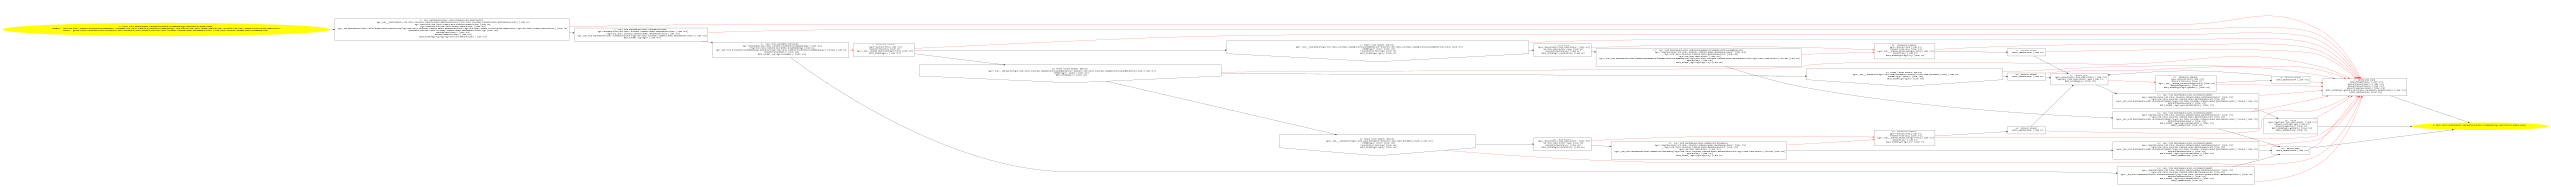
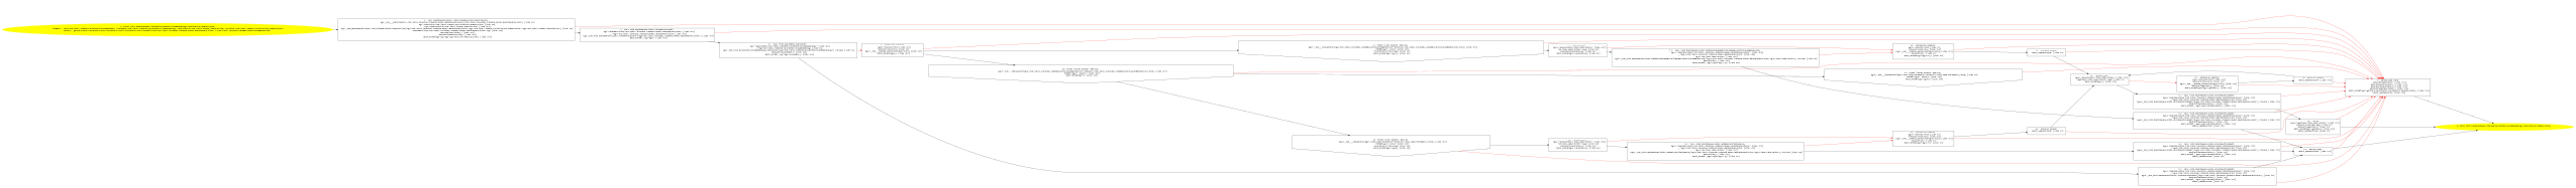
  digraph {
    fontname="Courier Prime"
    rankdir=LR
    node [fontname="Courier Prime" shape=box]
    edge [fontname="Courier Prime"]
    n1 [color=yellow label="1: Start void ParentRunner.runLeaf(BlockJUnit4ClassRunner$1,Description,RunNotifier)\nFormals:  this:org.junit.runners.BlockJUnit4ClassRunner* statement:org.junit.runners.BlockJUnit4ClassRunner$1* description:org.junit.runner.Description* notifier:org.junit.runner.notification.RunNotifier*\nLocals:  $bcvar6:void CatchVar62:void CatchVar45:void CatchVar28:void eachNotifier:org.junit.internal.runners.model.EachTestNotifier* e:org.junit.internal.AssumptionViolatedException* \n  " style=filled shape=""]
    n2 [label="3:  Call EachTestNotifier.<init>(RunNotifier,Description) \n   n$0=_fun___new(sizeof(t=org.junit.internal.runners.model.EachTestNotifier):org.junit.internal.runners.model.EachTestNotifier*) [line 363]\n  n$1=*&notifier:org.junit.runner.notification.RunNotifier* [line 363]\n  n$2=*&description:org.junit.runner.Description* [line 363]\n  n$3=_fun_EachTestNotifier.<init>(RunNotifier,Description)(n$0:org.junit.internal.runners.model.EachTestNotifier*,n$1:org.junit.runner.notification.RunNotifier*,n$2:org.junit.runner.Description*) [line 363]\n  *&eachNotifier:org.junit.internal.runners.model.EachTestNotifier*=n$0 [line 363]\n  NULLIFY(&notifier); [line 363]\n  NULLIFY(&description); [line 363]\n  EXIT_SCOPE(n$0,n$1,n$2,n$3,notifier,description); [line 363]\n "]
    n3 [label="5:  Call void EachTestNotifier.fireTestStarted() \n   n$4=*&eachNotifier:org.junit.internal.runners.model.EachTestNotifier* [line 364]\n  _=*n$4:org.junit.internal.runners.model.EachTestNotifier [line 364]\n  n$6=_fun_void EachTestNotifier.fireTestStarted()(n$4:org.junit.internal.runners.model.EachTestNotifier*) [line 364]\n  EXIT_SCOPE(_,n$4,n$6); [line 364]\n "]
    n4 [label="4:  exceptions sink \n   NULLIFY(&$bcvar6); [line 374]\n  NULLIFY(&CatchVar45); [line 374]\n  NULLIFY(&CatchVar28); [line 374]\n  NULLIFY(&eachNotifier); [line 374]\n  EXIT_SCOPE(n$35,$bcvar6,CatchVar45,CatchVar28,eachNotifier); [line 374]\n  APPLY_ABSTRACTION; [line 374]\n "]
    n5 [label="6:  Call void Statement.evaluate() \n   n$7=*&statement:org.junit.runners.BlockJUnit4ClassRunner$1* [line 366]\n  _=*n$7:org.junit.runners.BlockJUnit4ClassRunner$1 [line 366]\n  n$9=_fun_void BlockJUnit4ClassRunner$1.evaluate()(n$7:org.junit.runners.BlockJUnit4ClassRunner$1*) virtual [line 366]\n  NULLIFY(&statement); [line 366]\n  EXIT_SCOPE(_,n$7,n$9,statement); [line 366]\n "]
    n6 [color=yellow label="2: Exit void ParentRunner.runLeaf(BlockJUnit4ClassRunner$1,Description,RunNotifier) \n  " style=filled shape=""]
    n7 [label="29:  Call void EachTestNotifier.fireTestFinished() \n   n$10=*&eachNotifier:org.junit.internal.runners.model.EachTestNotifier* [line 372]\n  _=*n$10:org.junit.internal.runners.model.EachTestNotifier [line 372]\n  n$12=_fun_void EachTestNotifier.fireTestFinished()(n$10:org.junit.internal.runners.model.EachTestNotifier*) [line 372]\n  NULLIFY(&eachNotifier); [line 372]\n  EXIT_SCOPE(_,n$10,n$12,eachNotifier); [line 372]\n  APPLY_ABSTRACTION; [line 372]\n "]
    n8 [label="7:  exception handler \n   n$34=*&return:void [line 367]\n  *&return:void=null [line 367]\n  n$35=_fun___unwrap_exception(n$34:void) [line 367]\n  EXIT_SCOPE(n$34); [line 367]\n "]
    n9 [label="19:  method_body \n   APPLY_ABSTRACTION; [line 374]\n "]
    n10 [label="8: Prune (true branch, switch) \n   n$37=_fun___instanceof(n$35:org.junit.internal.AssumptionViolatedException*,sizeof(t=org.junit.internal.AssumptionViolatedException):void) [line 367]\n  PRUNE(n$37, true); [line 367]\n  *&CatchVar28:void=n$35 [line 367]\n  EXIT_SCOPE(n$35,n$37); [line 367]\n " shape=invhouse]
    n11 [label="20: Prune (false branch, switch) \n   n$37=_fun___instanceof(n$35:org.junit.internal.AssumptionViolatedException*,sizeof(t=org.junit.internal.AssumptionViolatedException):void) [line 367]\n  PRUNE(!n$37, false); [line 367]\n  EXIT_SCOPE(n$37); [line 367]\n " shape=invhouse]
    n12 [label="9:  method_body \n   n$13=*&CatchVar28:java.lang.Object* [line 367]\n  *&e:java.lang.Object*=n$13 [line 367]\n  NULLIFY(&CatchVar28); [line 367]\n  EXIT_SCOPE(n$13,CatchVar28); [line 367]\n "]
    n13 [label="21: Prune (true branch, switch) \n   n$36=_fun___instanceof(n$35:java.lang.Throwable*,sizeof(t=java.lang.Throwable):void) [line 369]\n  PRUNE(n$36, true); [line 369]\n  *&CatchVar45:void=n$35 [line 369]\n  EXIT_SCOPE(n$35,n$36); [line 369]\n " shape=invhouse]
    n14 [label="27: Prune (false branch, switch) \n   n$36=_fun___instanceof(n$35:java.lang.Throwable*,sizeof(t=java.lang.Throwable):void) [line 369]\n  PRUNE(!n$36, false); [line 369]\n  EXIT_SCOPE(n$35,n$36); [line 369]\n " shape=invhouse]
    n15 [label="17:  Call void EachTestNotifier.addFailedAssumption(AssumptionViolatedException) \n   n$14=*&eachNotifier:org.junit.internal.runners.model.EachTestNotifier* [line 368]\n  _=*n$14:org.junit.internal.runners.model.EachTestNotifier [line 368]\n  n$16=*&e:java.lang.Object* [line 368]\n  n$17=_fun_void EachTestNotifier.addFailedAssumption(AssumptionViolatedException)(n$14:org.junit.internal.runners.model.EachTestNotifier*,n$16:java.lang.Object*) virtual [line 368]\n  NULLIFY(&e); [line 368]\n  EXIT_SCOPE(_,n$14,n$16,n$17,e); [line 368]\n "]
    n16 [label="10:  exception handler \n   n$34=*&return:void [line 372]\n  *&return:void=null [line 372]\n  n$35=_fun___unwrap_exception(n$34:void) [line 372]\n  NULLIFY(&e); [line 372]\n  EXIT_SCOPE(n$34,n$35,e); [line 372]\n "]
    n17 [label="22:  method_body \n   n$21=*&CatchVar45:java.lang.Object* [line 369]\n  *&e:java.lang.Object*=n$21 [line 369]\n  NULLIFY(&CatchVar45); [line 369]\n  EXIT_SCOPE(n$21,CatchVar45); [line 369]\n "]
-   n18 [label="28:  Finally branch \n   APPLY_ABSTRACTION; [line 372]\n "]
    n19 [label="18:  Call void EachTestNotifier.fireTestFinished() \n   n$18=*&eachNotifier:org.junit.internal.runners.model.EachTestNotifier* [line 372]\n  _=*n$18:org.junit.internal.runners.model.EachTestNotifier [line 372]\n  n$20=_fun_void EachTestNotifier.fireTestFinished()(n$18:org.junit.internal.runners.model.EachTestNotifier*) virtual [line 372]\n  NULLIFY(&eachNotifier); [line 372]\n  EXIT_SCOPE(_,n$18,n$20,eachNotifier); [line 372]\n  APPLY_ABSTRACTION; [line 372]\n "]
    n20 [label="11:  Formals branch \n   APPLY_ABSTRACTION; [line 372]\n "]
    n21 [label="12:  method_body \n   n$29=*&CatchVar62:java.lang.Object* [line 372]\n  *&$bcvar6:java.lang.Object*=n$29 [line 372]\n  EXIT_SCOPE(n$29); [line 372]\n "]
    n22 [label="15:  Call void EachTestNotifier.fireTestFinished() \n   n$30=*&eachNotifier:org.junit.internal.runners.model.EachTestNotifier* [line 372]\n  _=*n$30:org.junit.internal.runners.model.EachTestNotifier [line 372]\n  n$32=_fun_void EachTestNotifier.fireTestFinished()(n$30:org.junit.internal.runners.model.EachTestNotifier*) virtual [line 372]\n  NULLIFY(&eachNotifier); [line 372]\n  EXIT_SCOPE(_,n$30,n$32,eachNotifier); [line 372]\n "]
    n23 [label="13:  exception handler \n   n$34=*&return:void [line 372]\n  *&return:void=null [line 372]\n  n$35=_fun___unwrap_exception(n$34:void) [line 372]\n  NULLIFY(&$bcvar6); [line 372]\n  EXIT_SCOPE(n$34,n$35,$bcvar6); [line 372]\n "]
    n24 [label="16:  throw \n   n$33=*&$bcvar6:java.lang.Object* [line 373]\n  *&return:void=EXN n$33 [line 373]\n  NULLIFY(&$bcvar6); [line 373]\n  EXIT_SCOPE(n$33,$bcvar6); [line 373]\n  APPLY_ABSTRACTION; [line 373]\n "]
    n25 [label="14:  Finally branch \n   APPLY_ABSTRACTION; [line 372]\n "]
    n26 [label="25:  Call void EachTestNotifier.addFailure(Throwable) \n   n$22=*&eachNotifier:org.junit.internal.runners.model.EachTestNotifier* [line 370]\n  _=*n$22:org.junit.internal.runners.model.EachTestNotifier [line 370]\n  n$24=*&e:java.lang.Object* [line 370]\n  n$25=_fun_void EachTestNotifier.addFailure(Throwable)(n$22:org.junit.internal.runners.model.EachTestNotifier*,n$24:java.lang.Object*) virtual [line 370]\n  NULLIFY(&e); [line 370]\n  EXIT_SCOPE(_,n$22,n$24,n$25,e); [line 370]\n "]
    n27 [label="23:  exception handler \n   n$34=*&return:void [line 372]\n  *&return:void=null [line 372]\n  n$35=_fun___unwrap_exception(n$34:void) [line 372]\n  NULLIFY(&e); [line 372]\n  EXIT_SCOPE(n$34,n$35,e); [line 372]\n "]
    n28 [label="26:  Call void EachTestNotifier.fireTestFinished() \n   n$26=*&eachNotifier:org.junit.internal.runners.model.EachTestNotifier* [line 372]\n  _=*n$26:org.junit.internal.runners.model.EachTestNotifier [line 372]\n  n$28=_fun_void EachTestNotifier.fireTestFinished()(n$26:org.junit.internal.runners.model.EachTestNotifier*) virtual [line 372]\n  NULLIFY(&eachNotifier); [line 372]\n  EXIT_SCOPE(_,n$26,n$28,eachNotifier); [line 372]\n  APPLY_ABSTRACTION; [line 372]\n "]
    n29 [label="24:  Finally branch \n   APPLY_ABSTRACTION; [line 372]\n "]
    n1 -> n2
    n2 -> n3
    n2 -> n4 [color=red]
    n3 -> n4 [color=red]
    n3 -> n5
    n4 -> n6
    n5 -> n7
    n5 -> n8 [color=red]
    n7 -> n4 [color=red]
    n7 -> n9
    n8 -> n4 [color=red]
    n8 -> n10
    n8 -> n11
    n9 -> n4 [color=red]
    n9 -> n6
    n10 -> n4 [color=red]
    n10 -> n12
    n11 -> n4 [color=red]
    n11 -> n13
    n11 -> n14
    n12 -> n15
    n12 -> n16 [color=red]
    n13 -> n4 [color=red]
    n13 -> n17
    n14 -> n4 [color=red]
-   n14 -> n18
    n15 -> n16 [color=red]
    n15 -> n19
    n16 -> n4 [color=red]
    n16 -> n20
    n17 -> n26
    n17 -> n27 [color=red]
-   n18 -> n4 [color=red]
-   n18 -> n21
    n19 -> n4 [color=red]
    n19 -> n9
    n20 -> n4 [color=red]
    n20 -> n21
    n21 -> n22
    n21 -> n23 [color=red]
    n22 -> n4 [color=red]
    n22 -> n24
    n23 -> n4 [color=red]
    n23 -> n25
    n24 -> n4 [color=red]
    n24 -> n6
    n25 -> n4 [color=red]
    n25 -> n21
    n26 -> n27 [color=red]
    n26 -> n28
    n27 -> n4 [color=red]
    n27 -> n29
    n28 -> n4 [color=red]
    n28 -> n9
    n29 -> n4 [color=red]
    n29 -> n21
  }
